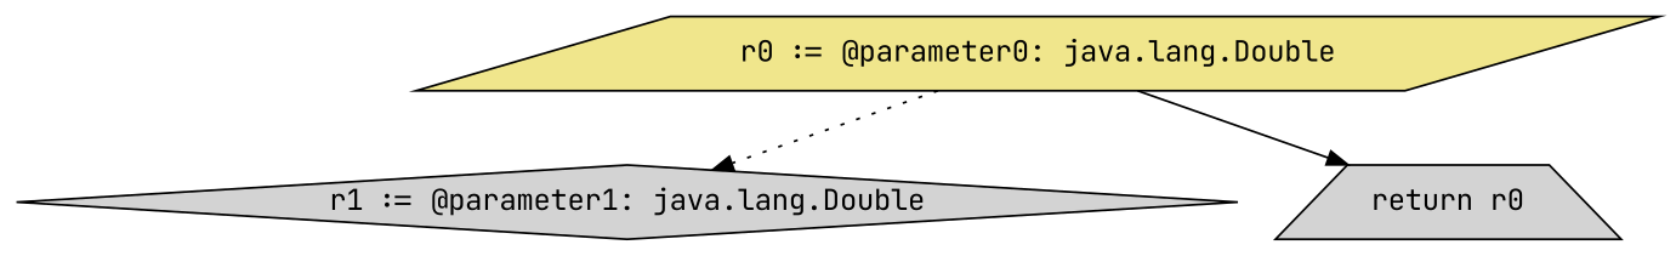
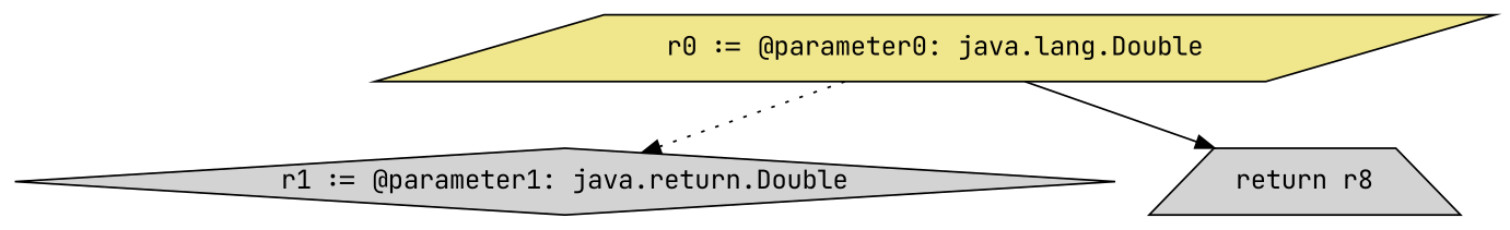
  digraph {
    fontname="JetBrains Mono"
    node [fillcolor=lightgrey fontname="JetBrains Mono" style=filled]
    edge [fontname="JetBrains Mono"]
    "r0 := @parameter0: java.lang.Double" [fillcolor=khaki shape=parallelogram]
-   "r1 := @parameter1: java.lang.Double" [shape=diamond]
-   "return r0" [shape=trapezium]
+   "r1 := @parameter1: java.lang.Double" [shape=diamond label="r1 := @parameter1: java.return.Double"]
+   "return r0" [shape=trapezium label="return r8"]
    "r0 := @parameter0: java.lang.Double" -> "r1 := @parameter1: java.lang.Double" [style=dotted]
    "r0 := @parameter0: java.lang.Double" -> "return r0" [style=solid]
  }
